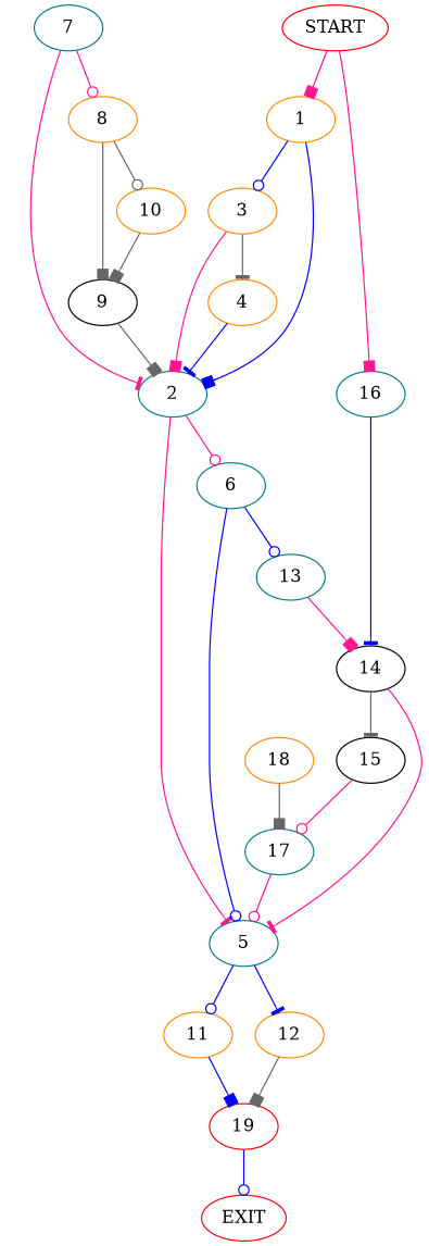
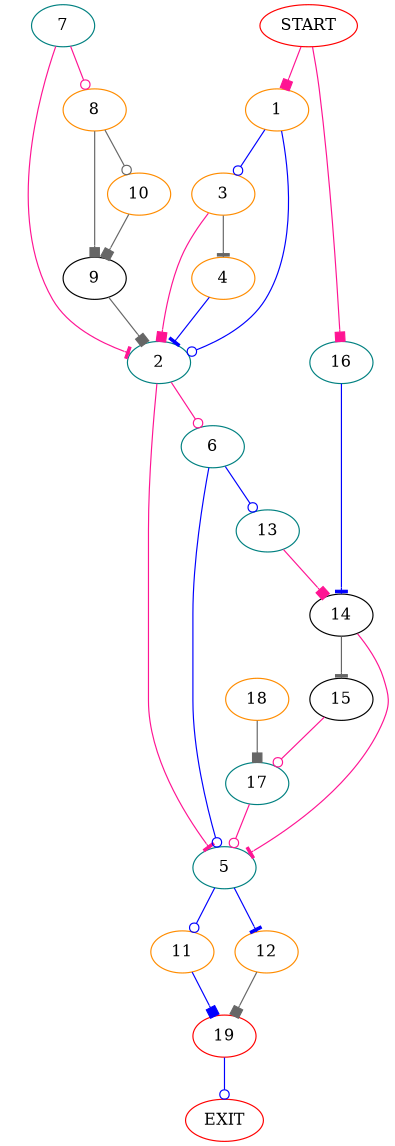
  digraph {
    node [color=darkorange]
    edge [arrowhead=odot color=deeppink]
    n1 [color=red label=START]
    1
    16 [color=teal]
    2 [color=teal]
    3
    14 [color=black]
    n7 [color=red label=EXIT]
    5 [color=teal]
    6 [color=teal]
    4
    11
    12
    13 [color=teal]
    7 [color=teal]
    8
    19 [color=red]
    9 [color=black]
    10
    15 [color=black]
    17 [color=teal]
    18
    n1 -> 1 [arrowhead=box]
    n1 -> 16 [arrowhead=box]
-   1 -> 2 [arrowhead=box color=blue]
+   1 -> 2 [color=blue]
    1 -> 3 [color=blue]
    16 -> 14 [arrowhead=tee color=blue]
    2 -> 5 [arrowhead=tee]
    2 -> 6
    3 -> 2 [arrowhead=box]
    3 -> 4 [arrowhead=tee color=gray40]
    14 -> 5 [arrowhead=tee]
    14 -> 15 [arrowhead=tee color=gray40]
    5 -> 11 [color=blue]
    5 -> 12 [arrowhead=tee color=blue]
    6 -> 5 [color=blue]
    6 -> 13 [color=blue]
    4 -> 2 [arrowhead=tee color=blue]
    11 -> 19 [arrowhead=box color=blue]
    12 -> 19 [arrowhead=box color=gray40]
    13 -> 14 [arrowhead=box]
    7 -> 2 [arrowhead=tee]
    7 -> 8
    8 -> 9 [arrowhead=box color=gray40]
    8 -> 10 [color=gray40]
    19 -> n7 [color=blue]
    9 -> 2 [arrowhead=box color=gray40]
    10 -> 9 [arrowhead=box color=gray40]
    15 -> 17
    17 -> 5
    18 -> 17 [arrowhead=box color=gray40]
  }
